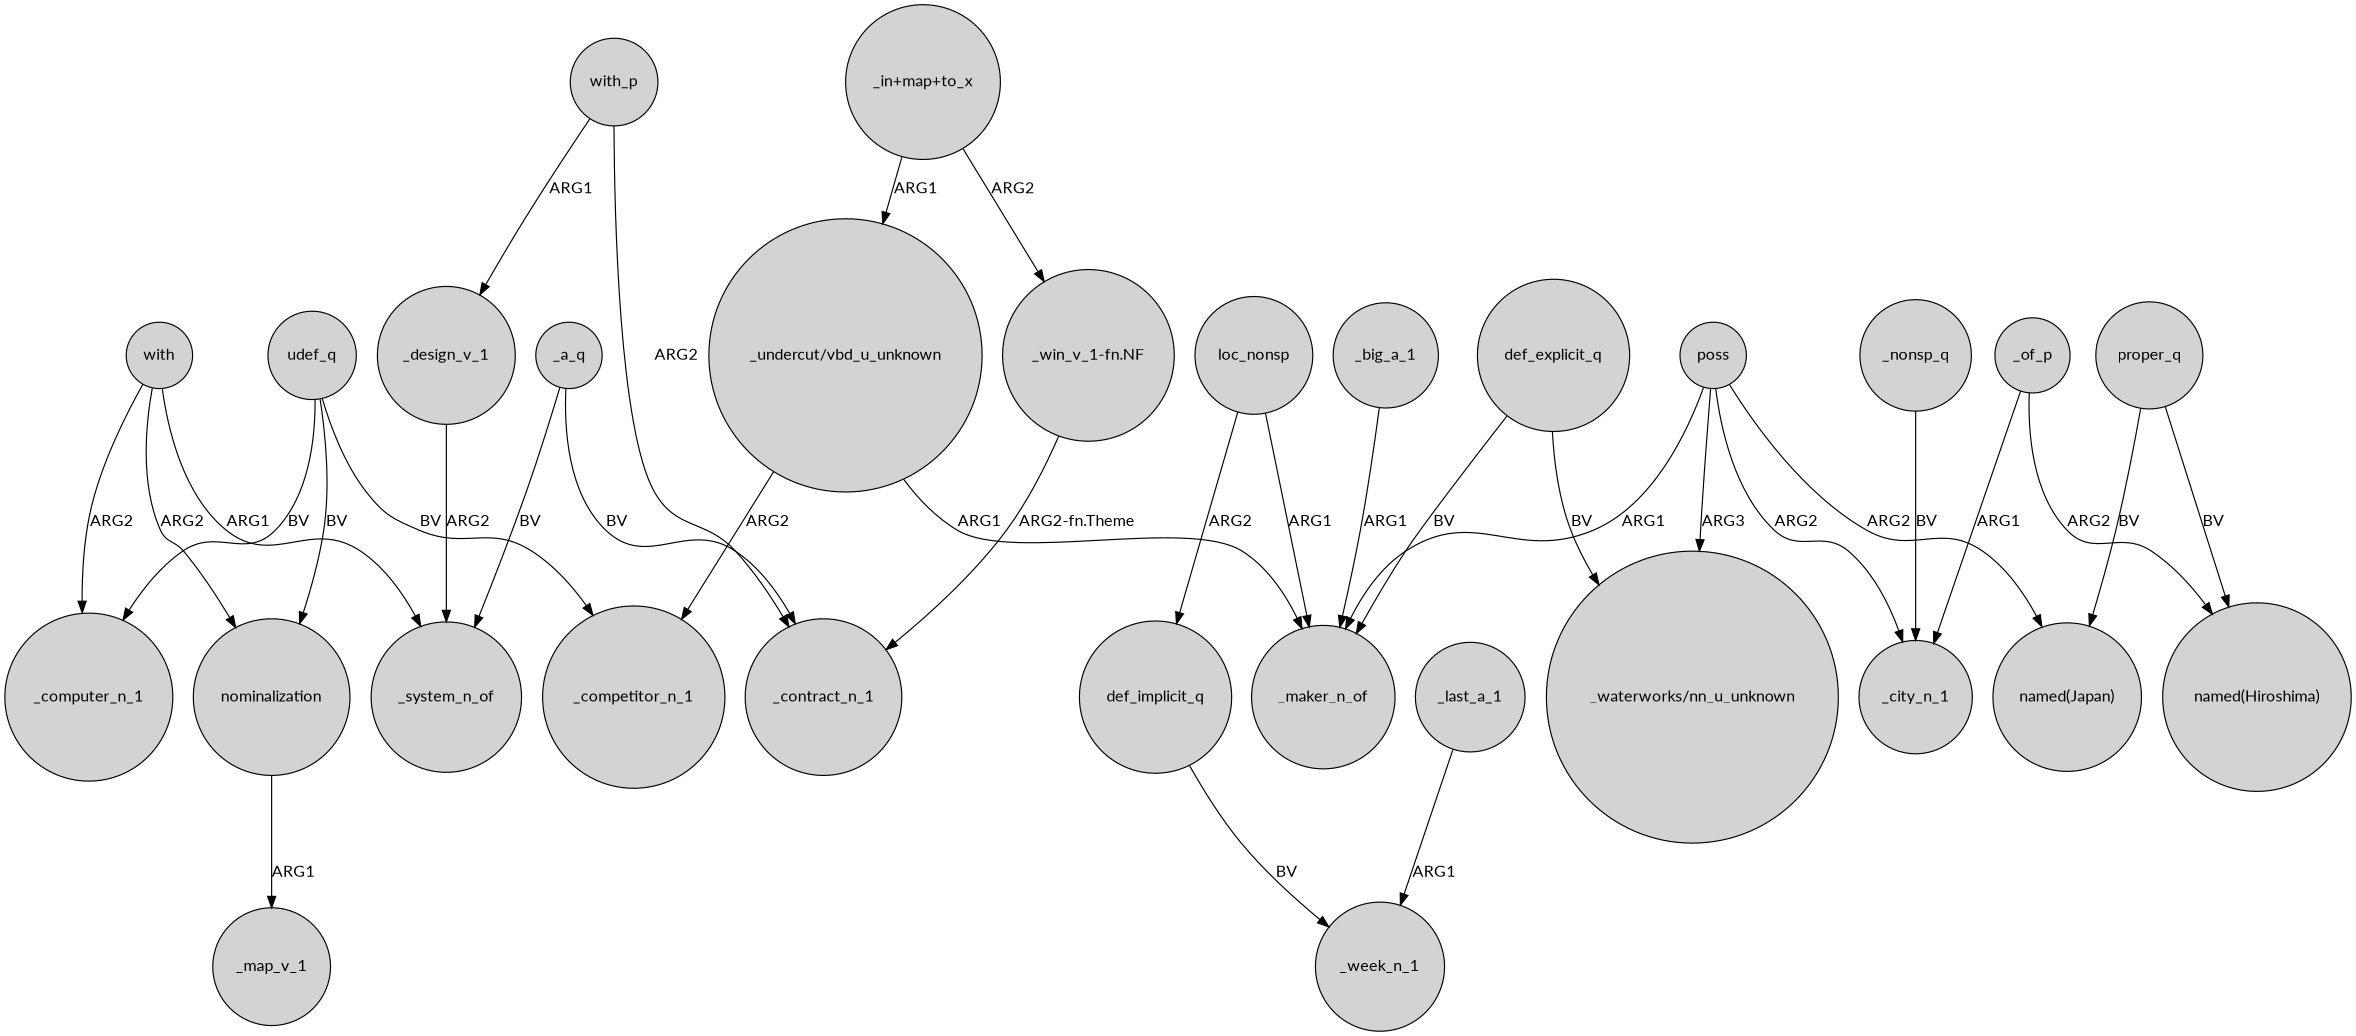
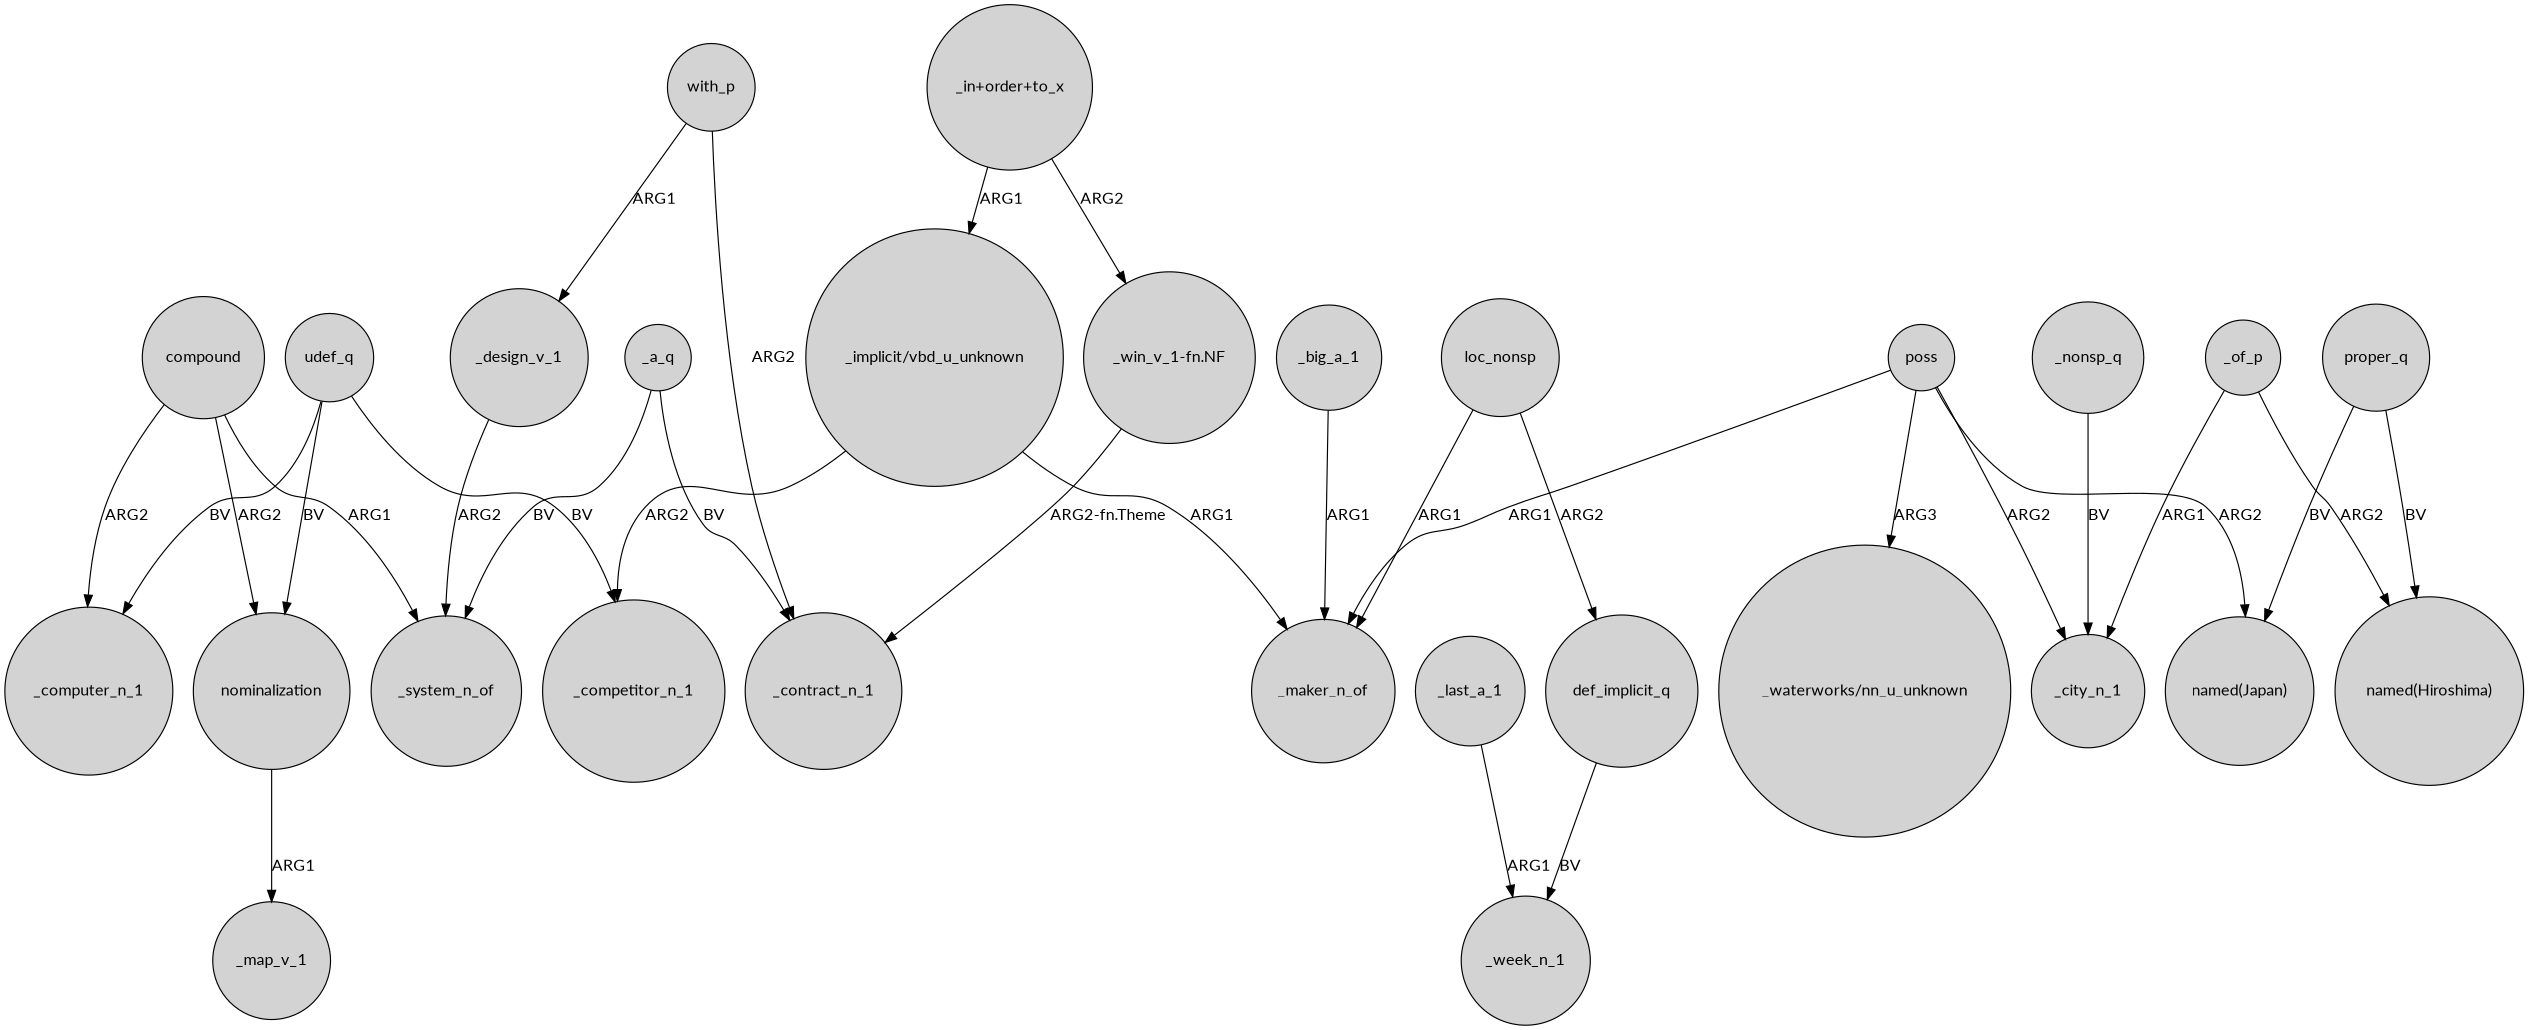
  digraph {
    fontname=Lato
    node [fontname=Lato shape=circle style=filled]
    edge [fontname=Lato]
    loc_nonsp
    _maker_n_of
    def_implicit_q
    _of_p
    "named(Hiroshima)"
    _city_n_1
    _big_a_1
    _week_n_1
-   "_in+order+to_x" [label="_in+map+to_x"]
-   "_undercut/vbd_u_unknown"
+   "_in+order+to_x"
+   "_undercut/vbd_u_unknown" [label="_implicit/vbd_u_unknown"]
    "_win_v_1-fn.NF"
    _competitor_n_1
    _contract_n_1
-   def_explicit_q
    "_waterworks/nn_u_unknown"
-   compound [label=with]
+   compound
    _system_n_of
    nominalization
    _computer_n_1
    _map_v_1
    poss
    "named(Japan)"
    _design_v_1
    _a_q
    proper_q
    udef_q
    with_p
    _last_a_1
    n29 [label=_nonsp_q]
    loc_nonsp -> _maker_n_of [label=ARG1]
    loc_nonsp -> def_implicit_q [label=ARG2]
    def_implicit_q -> _week_n_1 [label=BV]
    _of_p -> "named(Hiroshima)" [label=ARG2]
    _of_p -> _city_n_1 [label=ARG1]
    _big_a_1 -> _maker_n_of [label=ARG1]
    "_in+order+to_x" -> "_undercut/vbd_u_unknown" [label=ARG1]
    "_in+order+to_x" -> "_win_v_1-fn.NF" [label=ARG2]
    "_undercut/vbd_u_unknown" -> _maker_n_of [label=ARG1]
    "_undercut/vbd_u_unknown" -> _competitor_n_1 [label=ARG2]
    "_win_v_1-fn.NF" -> _contract_n_1 [label="ARG2-fn.Theme"]
-   def_explicit_q -> _maker_n_of [label=BV]
-   def_explicit_q -> "_waterworks/nn_u_unknown" [label=BV]
    compound -> _system_n_of [label=ARG1]
    compound -> nominalization [label=ARG2]
    compound -> _computer_n_1 [label=ARG2]
    nominalization -> _map_v_1 [label=ARG1]
    poss -> _maker_n_of [label=ARG1]
    poss -> _city_n_1 [label=ARG2]
    poss -> "_waterworks/nn_u_unknown" [label=ARG3]
    poss -> "named(Japan)" [label=ARG2]
    _design_v_1 -> _system_n_of [label=ARG2]
    _a_q -> _contract_n_1 [label=BV]
    _a_q -> _system_n_of [label=BV]
    proper_q -> "named(Hiroshima)" [label=BV]
    proper_q -> "named(Japan)" [label=BV]
    udef_q -> _competitor_n_1 [label=BV]
    udef_q -> nominalization [label=BV]
    udef_q -> _computer_n_1 [label=BV]
    with_p -> _contract_n_1 [label=ARG2]
    with_p -> _design_v_1 [label=ARG1]
    _last_a_1 -> _week_n_1 [label=ARG1]
    n29 -> _city_n_1 [label=BV]
  }
